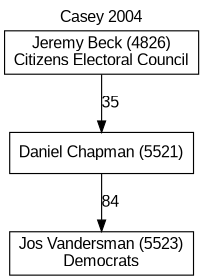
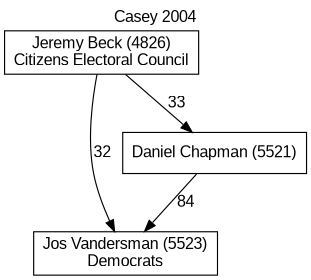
  digraph {
    fontname="Liberation Sans"
    label="Casey 2004"
    labelloc=t
    mclimit=10
    node [fontname="Liberation Sans" shape=box]
    edge [fontname="Liberation Sans"]
    n1 [label="Jos Vandersman (5523)\nDemocrats"]
    n2 [label="Daniel Chapman (5521)\n"]
    n3 [label="Jeremy Beck (4826)\nCitizens Electoral Council"]
    n2 -> n1 [label=84]
-   n3 -> n2 [label=35]
+   n3 -> n1 [label=32]
+   n3 -> n2 [label=33]
  }
